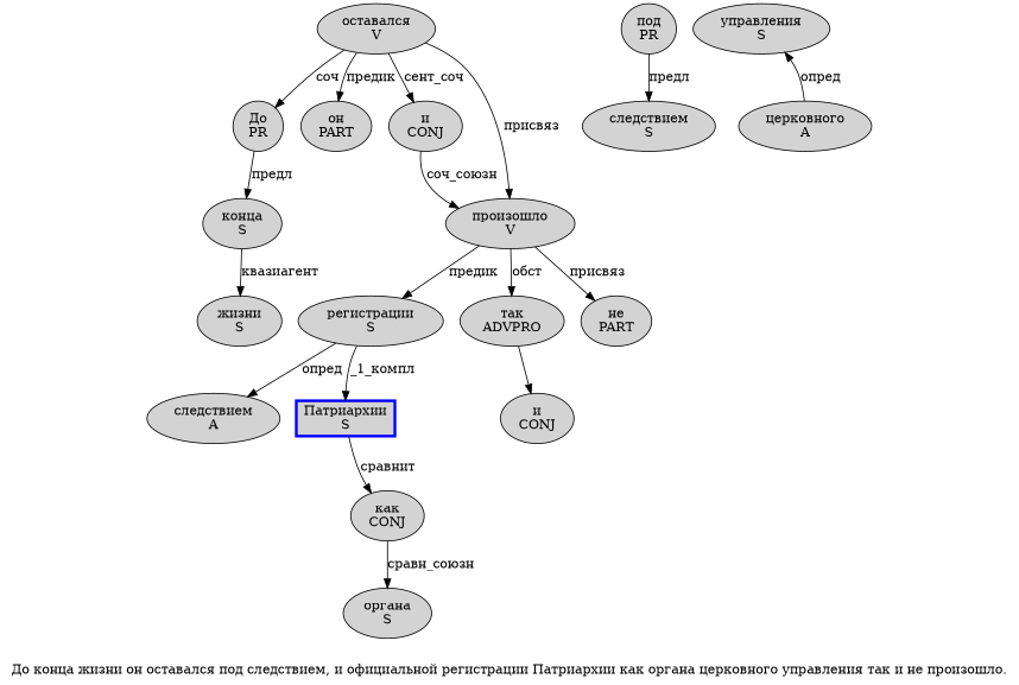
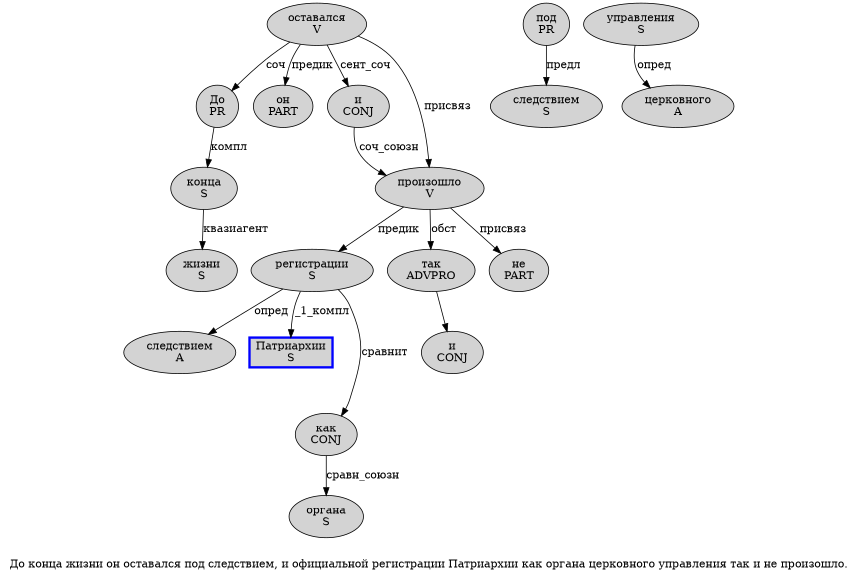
  digraph {
    label="До конца жизни он оставался под следствием, и официальной регистрации Патриархии как органа церковного управления так и не произошло."
    node [fillcolor=lightgray penwidth=1 shape=ellipse style=filled]
    n1 [label="До\nPR"]
    n2 [label="конца\nS"]
    n3 [label="жизни\nS"]
    n4 [label="он\nPART"]
    n5 [label="оставался\nV"]
    n6 [label="и\nCONJ"]
    n7 [label="произошло\nV"]
    n8 [label="под\nPR"]
    n9 [label="следствием\nS"]
    n10 [label="регистрации\nS"]
    n11 [label="так\nADVPRO"]
    n12 [label="не\nPART"]
    n13 [label="следствием\nA"]
    n14 [color=blue label="Патриархии\nS" penwidth=3 shape=box]
    n15 [label="как\nCONJ"]
    n16 [label="органа\nS"]
    n17 [label="управления\nS"]
    n18 [label="церковного\nA"]
    n19 [label="и\nCONJ"]
-   n1 -> n2 [label="предл"]
+   n1 -> n2 [label="компл"]
    n2 -> n3 [label="квазиагент"]
    n5 -> n1 [label="соч"]
    n5 -> n4 [label="предик"]
    n5 -> n6 [label="сент_соч"]
    n5 -> n7 [label="присвяз"]
    n6 -> n7 [label="соч_союзн"]
    n7 -> n10 [label="предик"]
    n7 -> n11 [label="обст"]
    n7 -> n12 [label="присвяз"]
    n8 -> n9 [label="предл"]
    n10 -> n13 [label="опред"]
    n10 -> n14 [label="_1_компл"]
    n11 -> n19
-   n14 -> n15 [label="сравнит"]
+   n10 -> n15 [label="сравнит"]
    n15 -> n16 [label="сравн_союзн"]
-   n18 -> n17 [label="опред"]
+   n17 -> n18 [label="опред"]
  }
